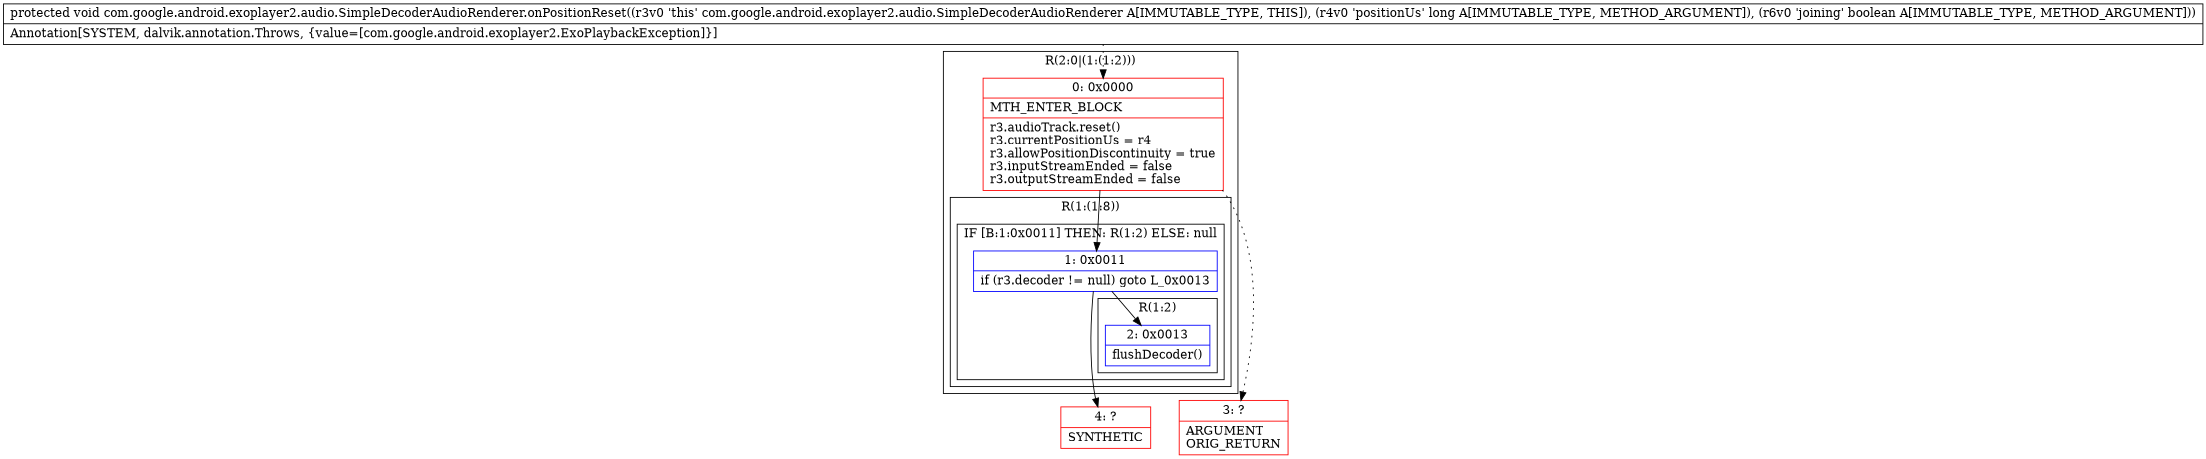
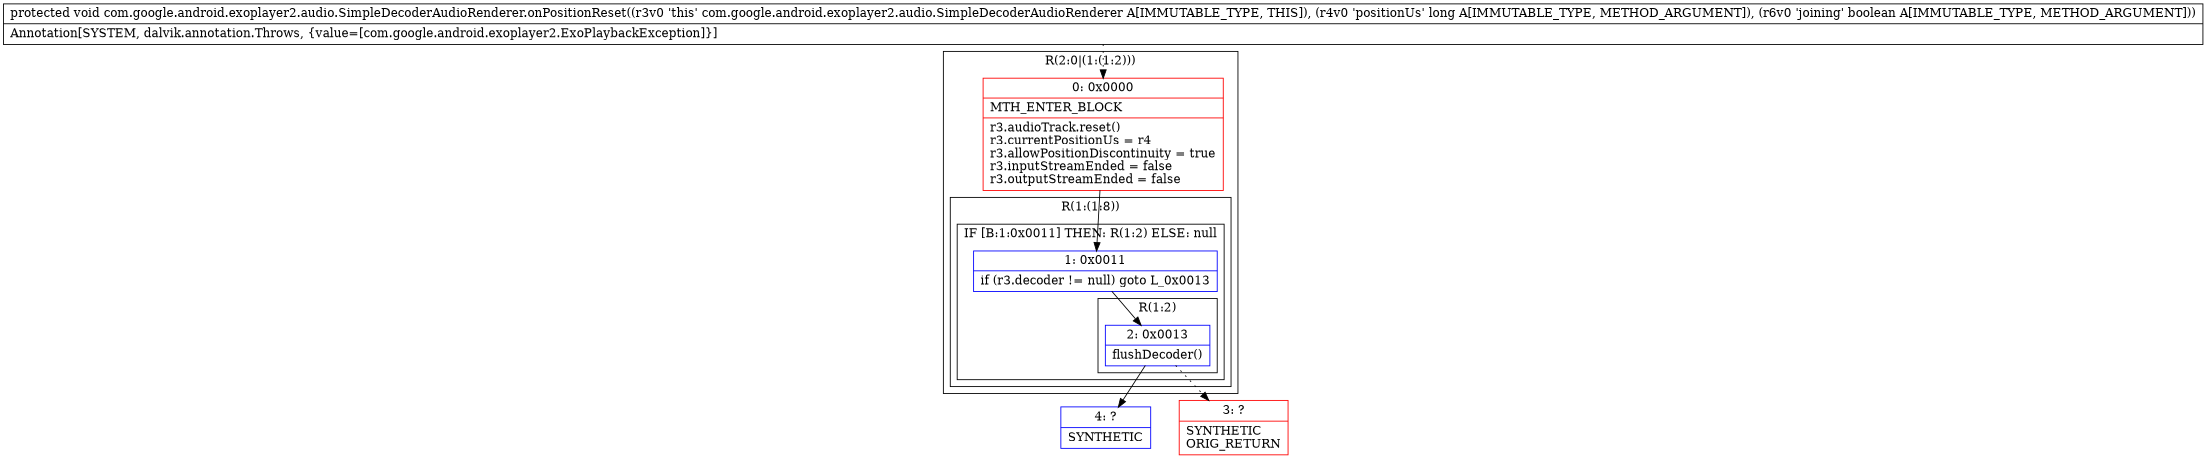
  digraph {
    node [color=red shape=record]
    edge [style=solid]
    n1 [color=blue label="{2\:\ 0x0013|flushDecoder()\l}"]
    n2 [color=blue label="{1\:\ 0x0011|if (r3.decoder != null) goto L_0x0013\l}"]
    n3 [label="{0\:\ 0x0000|MTH_ENTER_BLOCK\l|r3.audioTrack.reset()\lr3.currentPositionUs = r4\lr3.allowPositionDiscontinuity = true\lr3.inputStreamEnded = false\lr3.outputStreamEnded = false\l}"]
-   n4 [label="{3\:\ ?|ARGUMENT\lORIG_RETURN\l}"]
-   n5 [label="{4\:\ ?|SYNTHETIC\l}"]
+   n4 [label="{3\:\ ?|SYNTHETIC\lORIG_RETURN\l}"]
+   n5 [color=blue label="{4\:\ ?|SYNTHETIC\l}"]
    n6 [label="{protected void com.google.android.exoplayer2.audio.SimpleDecoderAudioRenderer.onPositionReset((r3v0 'this' com.google.android.exoplayer2.audio.SimpleDecoderAudioRenderer A[IMMUTABLE_TYPE, THIS]), (r4v0 'positionUs' long A[IMMUTABLE_TYPE, METHOD_ARGUMENT]), (r6v0 'joining' boolean A[IMMUTABLE_TYPE, METHOD_ARGUMENT]))  | Annotation[SYSTEM, dalvik.annotation.Throws, \{value=[com.google.android.exoplayer2.ExoPlaybackException]\}]\l}" color=""]
    subgraph cluster_1 {
      label="R(2:0|(1:(1:2)))"
      n3
      subgraph cluster_2 {
        label="R(1:(1:8))"
        subgraph cluster_3 {
          label="IF [B:1:0x0011] THEN: R(1:2) ELSE: null"
          n2
          subgraph cluster_4 {
            label="R(1:2)"
            n1
          }
        }
      }
    }
-   n3 -> n4 [style=dotted]
+   n1 -> n4 [style=dotted]
    n2 -> n1
-   n2 -> n5
+   n1 -> n5
    n3 -> n2
    n6 -> n3 [style=dotted]
  }
